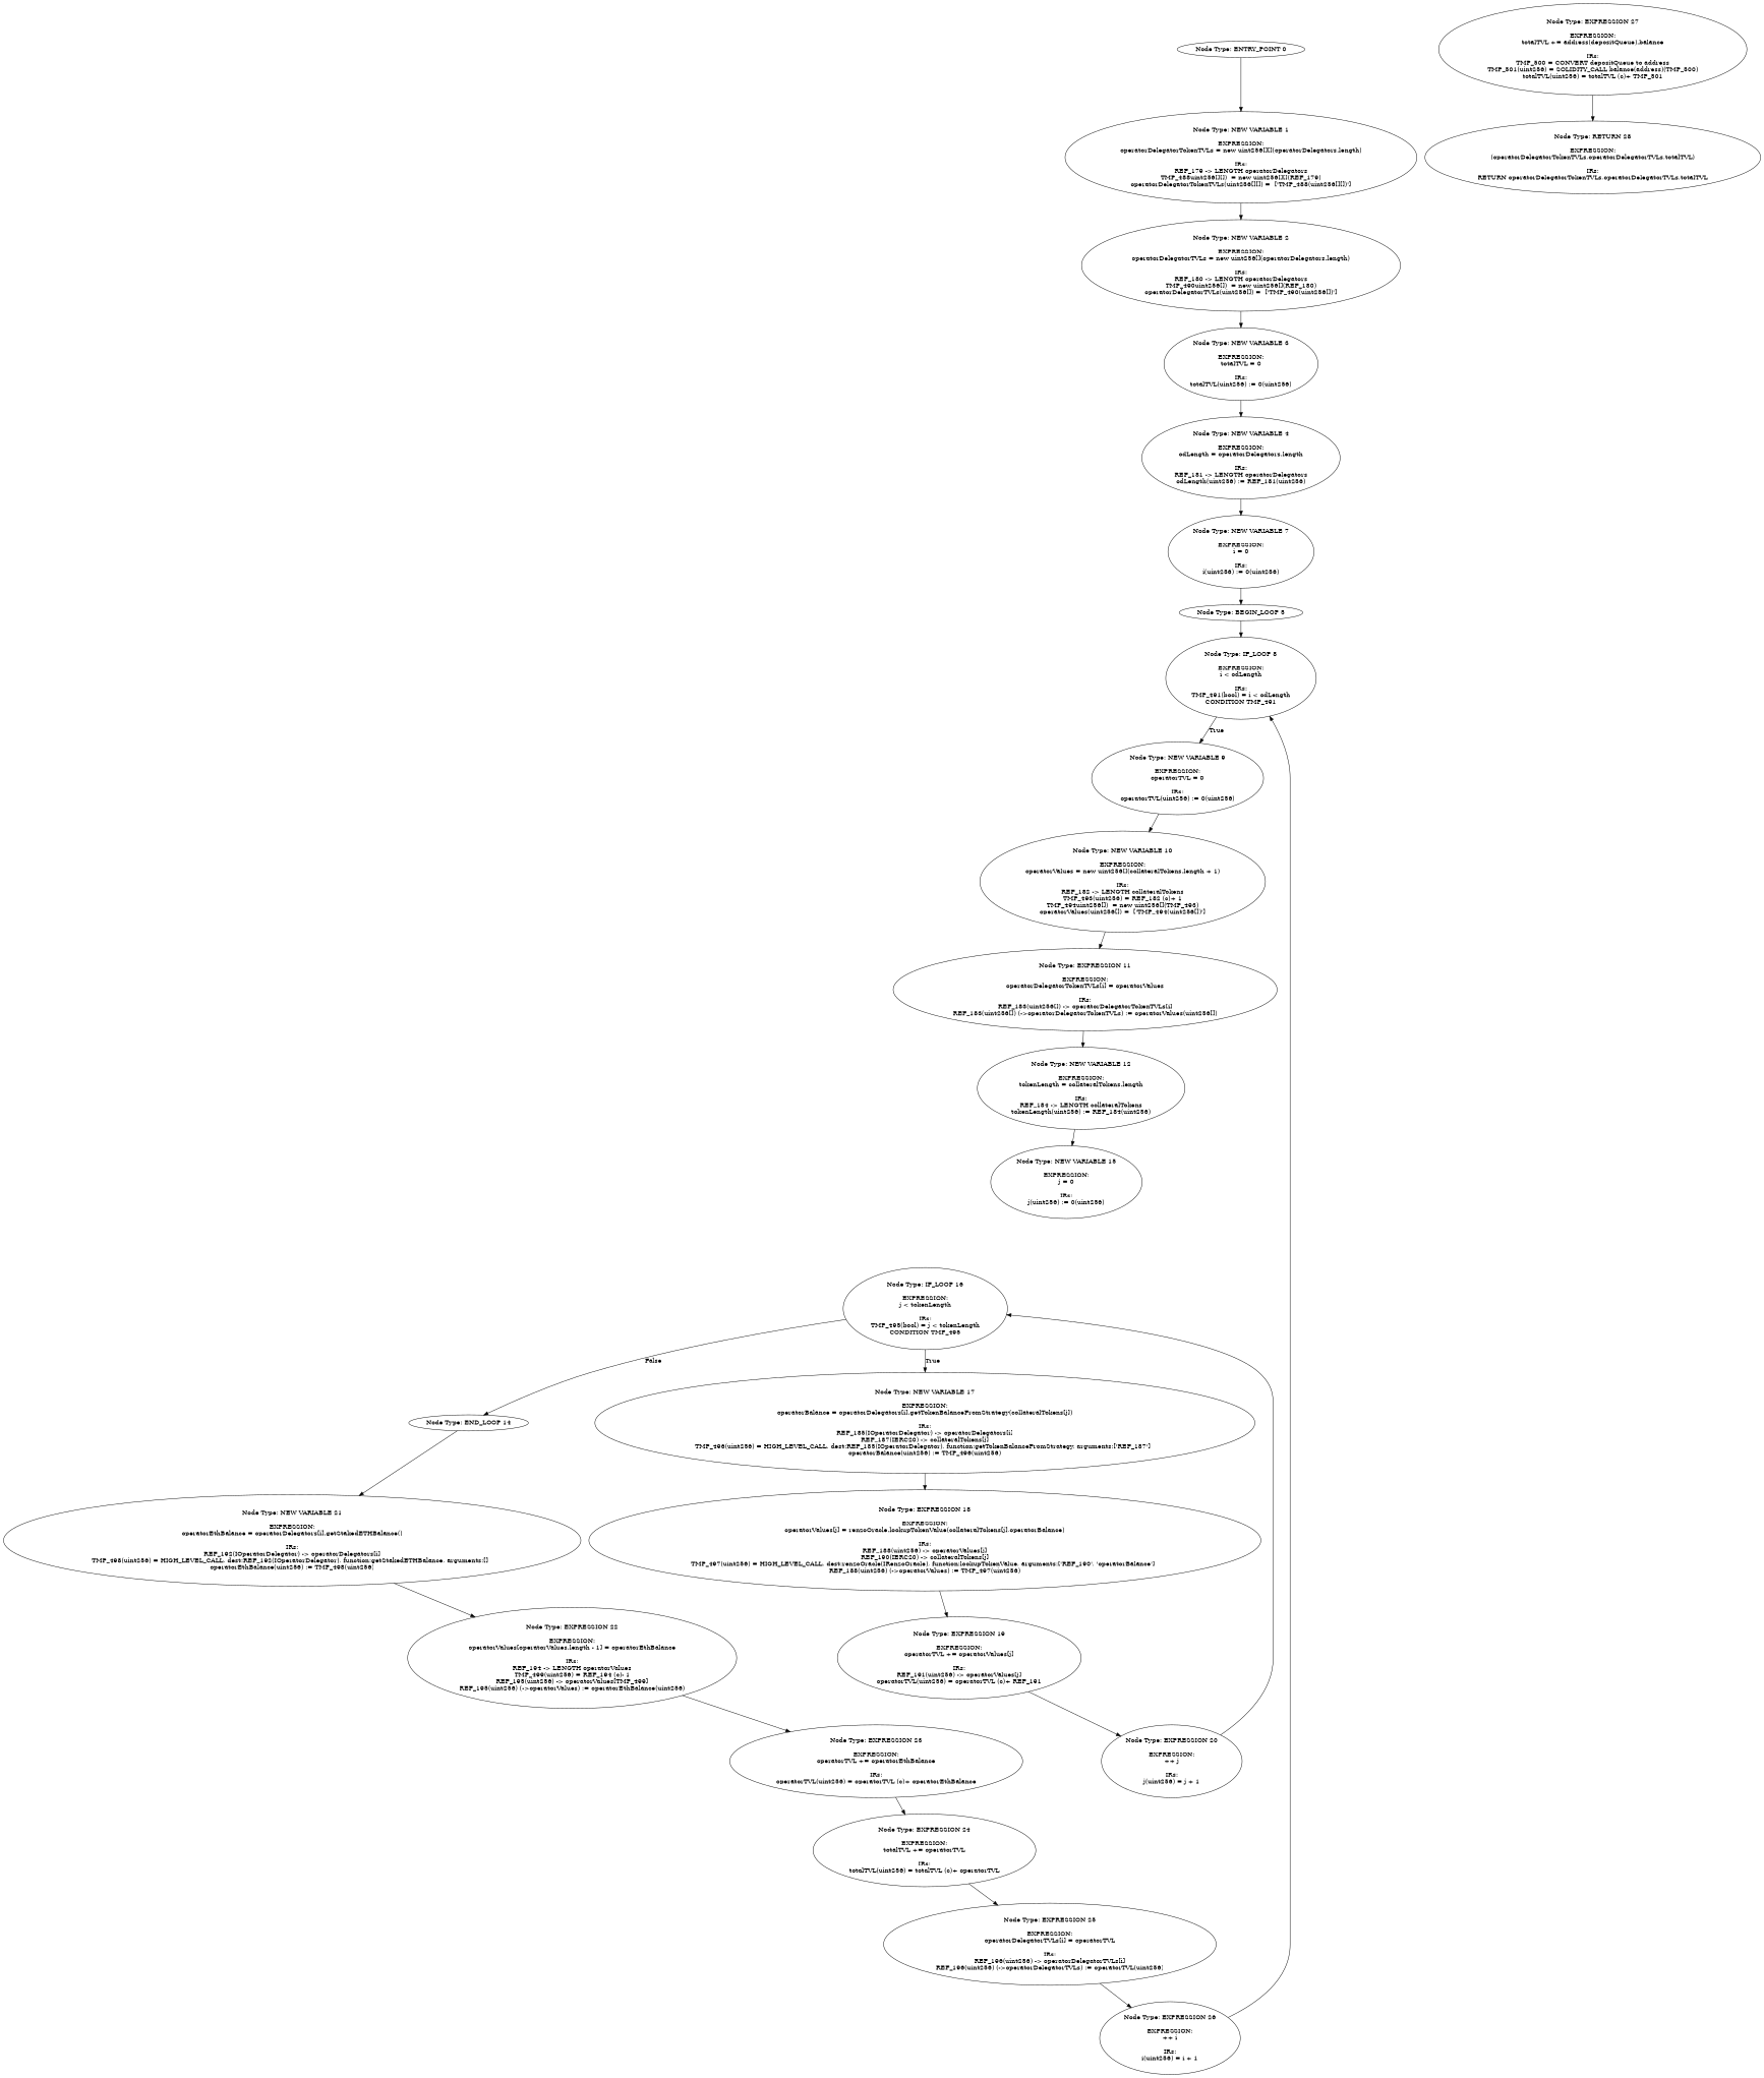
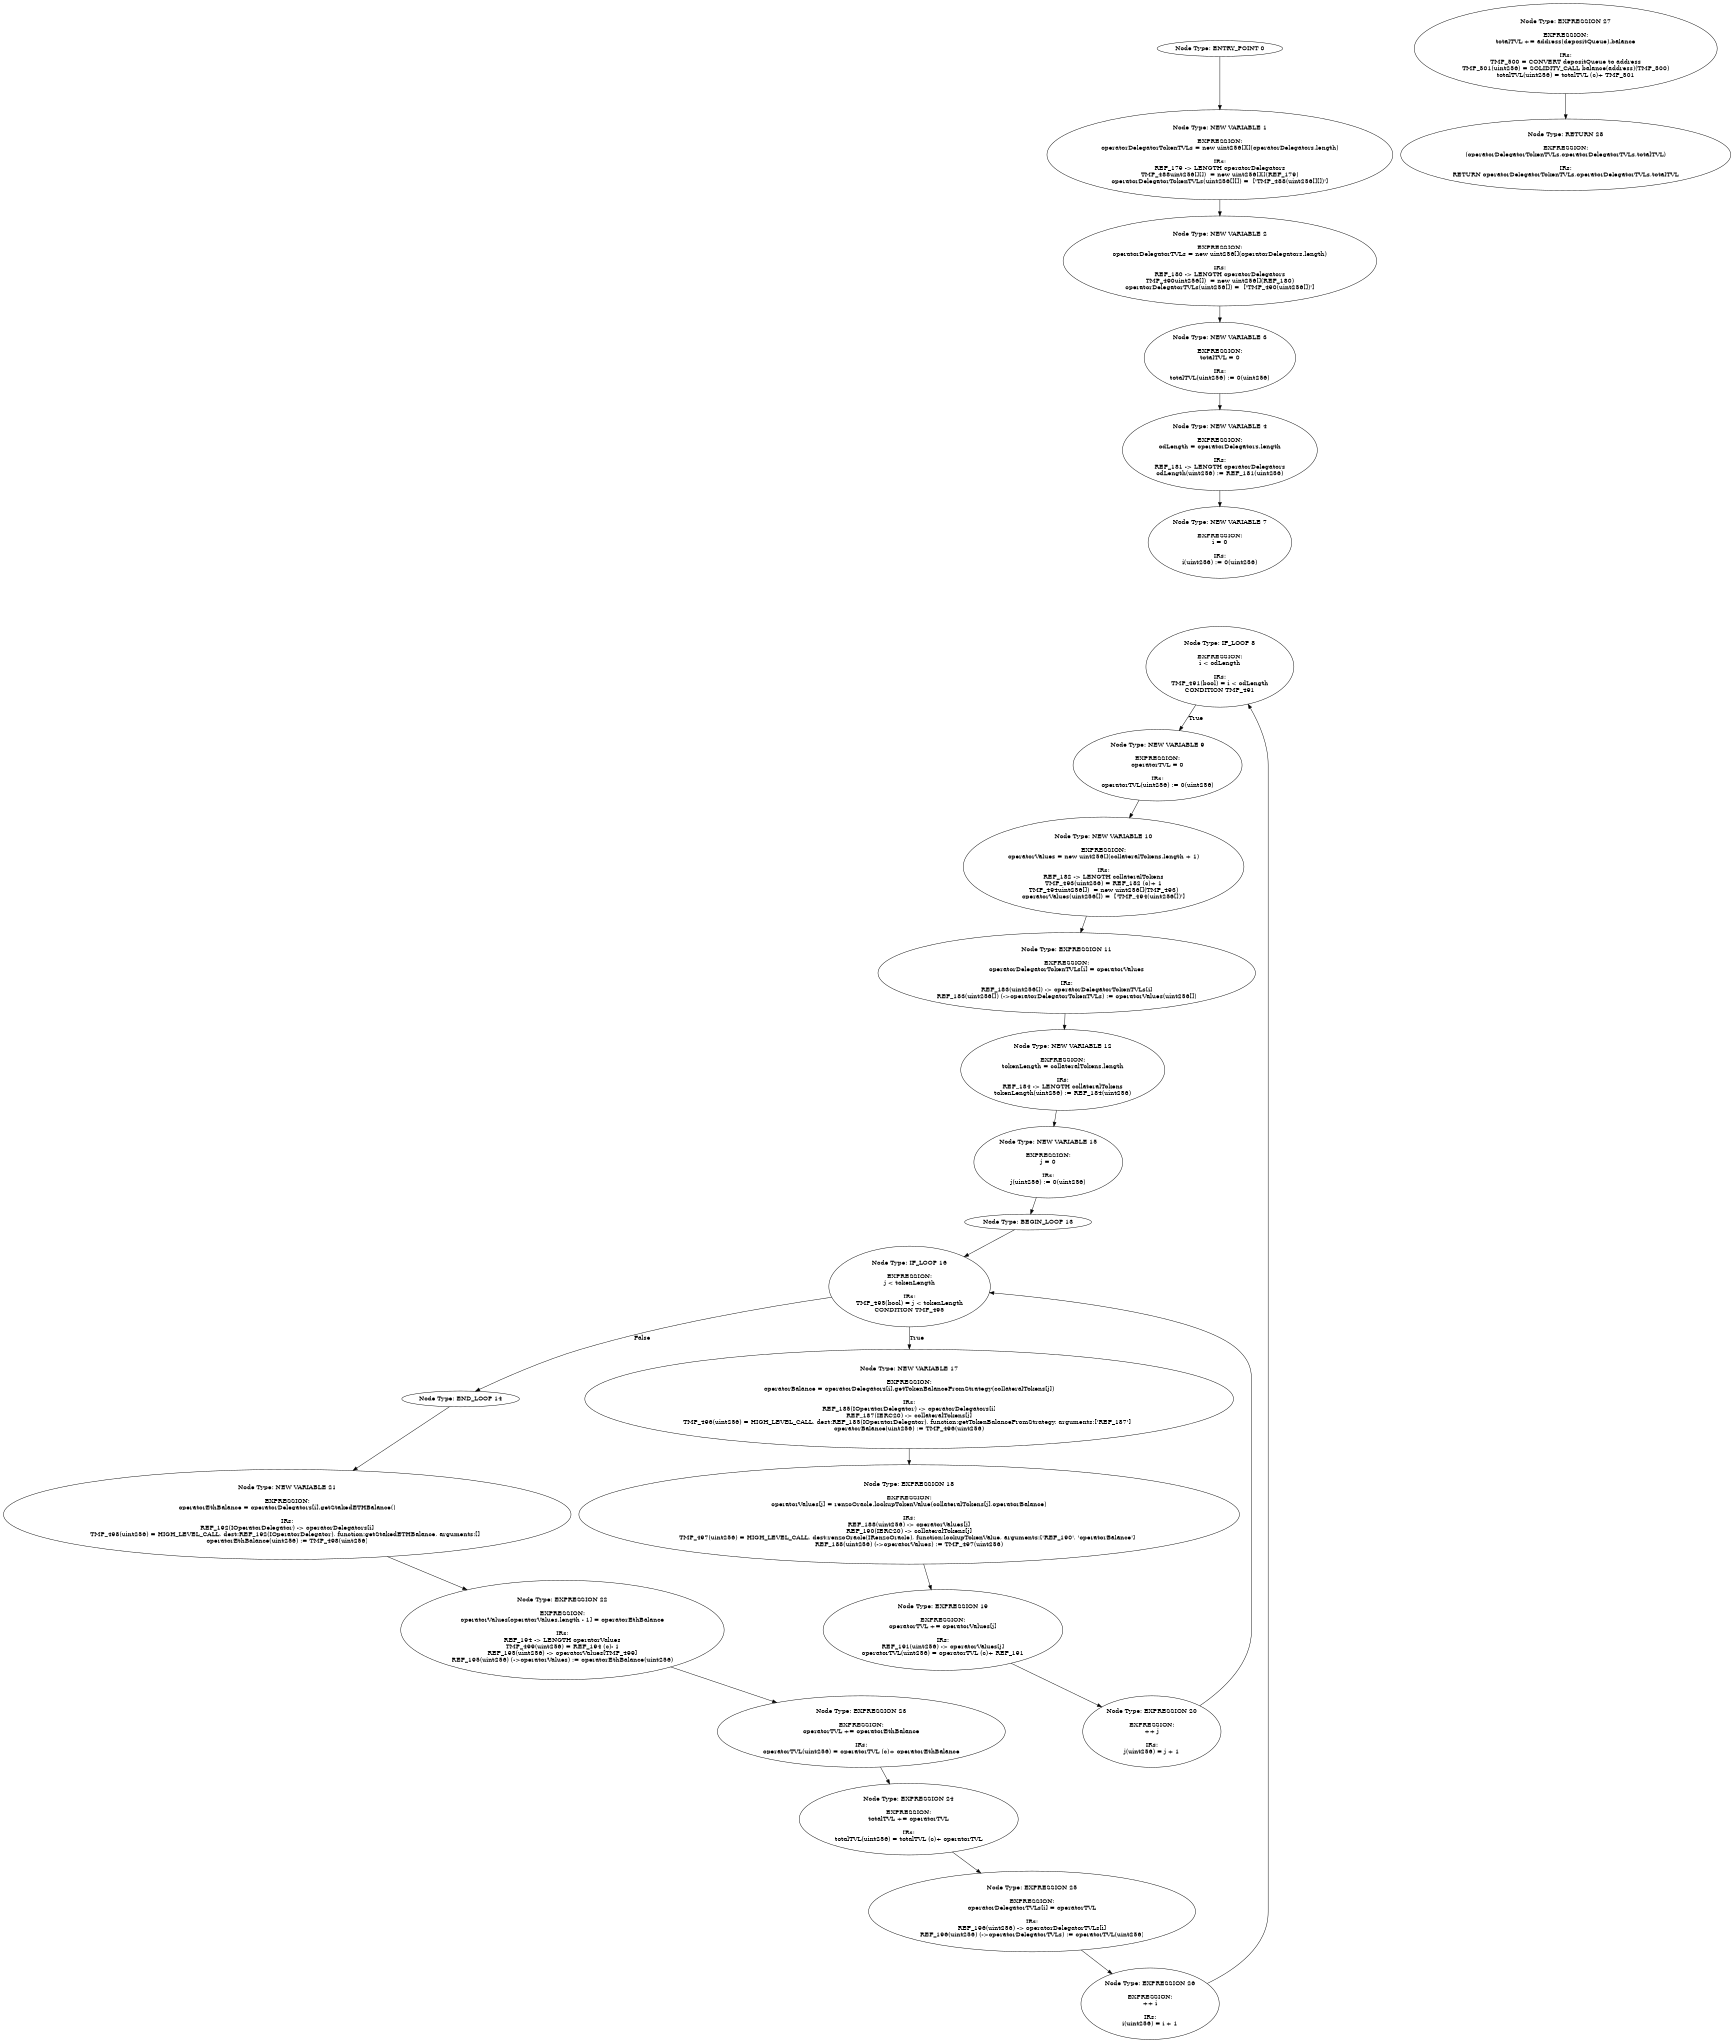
  digraph {
    n1 [label="Node Type: ENTRY_POINT 0\n"]
    n2 [label="Node Type: NEW VARIABLE 1\n\nEXPRESSION:\noperatorDelegatorTokenTVLs = new uint256[][](operatorDelegators.length)\n\nIRs:\nREF_179 -> LENGTH operatorDelegators\nTMP_488uint256[][])  = new uint256[][](REF_179)\noperatorDelegatorTokenTVLs(uint256[][]) =  ['TMP_488(uint256[][])']"]
    n3 [label="Node Type: NEW VARIABLE 2\n\nEXPRESSION:\noperatorDelegatorTVLs = new uint256[](operatorDelegators.length)\n\nIRs:\nREF_180 -> LENGTH operatorDelegators\nTMP_490uint256[])  = new uint256[](REF_180)\noperatorDelegatorTVLs(uint256[]) =  ['TMP_490(uint256[])']"]
    n4 [label="Node Type: NEW VARIABLE 3\n\nEXPRESSION:\ntotalTVL = 0\n\nIRs:\ntotalTVL(uint256) := 0(uint256)"]
    n5 [label="Node Type: NEW VARIABLE 4\n\nEXPRESSION:\nodLength = operatorDelegators.length\n\nIRs:\nREF_181 -> LENGTH operatorDelegators\nodLength(uint256) := REF_181(uint256)"]
    n6 [label="Node Type: NEW VARIABLE 7\n\nEXPRESSION:\ni = 0\n\nIRs:\ni(uint256) := 0(uint256)"]
-   n7 [label="Node Type: BEGIN_LOOP 5\n"]
    n8 [label="Node Type: IF_LOOP 8\n\nEXPRESSION:\ni < odLength\n\nIRs:\nTMP_491(bool) = i < odLength\nCONDITION TMP_491"]
    n9 [label="Node Type: NEW VARIABLE 9\n\nEXPRESSION:\noperatorTVL = 0\n\nIRs:\noperatorTVL(uint256) := 0(uint256)"]
    n10 [label="Node Type: NEW VARIABLE 10\n\nEXPRESSION:\noperatorValues = new uint256[](collateralTokens.length + 1)\n\nIRs:\nREF_182 -> LENGTH collateralTokens\nTMP_493(uint256) = REF_182 (c)+ 1\nTMP_494uint256[])  = new uint256[](TMP_493)\noperatorValues(uint256[]) =  ['TMP_494(uint256[])']"]
    n11 [label="Node Type: EXPRESSION 27\n\nEXPRESSION:\ntotalTVL += address(depositQueue).balance\n\nIRs:\nTMP_500 = CONVERT depositQueue to address\nTMP_501(uint256) = SOLIDITY_CALL balance(address)(TMP_500)\ntotalTVL(uint256) = totalTVL (c)+ TMP_501"]
    n12 [label="Node Type: RETURN 28\n\nEXPRESSION:\n(operatorDelegatorTokenTVLs,operatorDelegatorTVLs,totalTVL)\n\nIRs:\nRETURN operatorDelegatorTokenTVLs,operatorDelegatorTVLs,totalTVL"]
    n13 [label="Node Type: EXPRESSION 11\n\nEXPRESSION:\noperatorDelegatorTokenTVLs[i] = operatorValues\n\nIRs:\nREF_183(uint256[]) -> operatorDelegatorTokenTVLs[i]\nREF_183(uint256[]) (->operatorDelegatorTokenTVLs) := operatorValues(uint256[])"]
    n14 [label="Node Type: NEW VARIABLE 12\n\nEXPRESSION:\ntokenLength = collateralTokens.length\n\nIRs:\nREF_184 -> LENGTH collateralTokens\ntokenLength(uint256) := REF_184(uint256)"]
    n15 [label="Node Type: NEW VARIABLE 15\n\nEXPRESSION:\nj = 0\n\nIRs:\nj(uint256) := 0(uint256)"]
+   n16 [label="Node Type: BEGIN_LOOP 13\n"]
    n17 [label="Node Type: IF_LOOP 16\n\nEXPRESSION:\nj < tokenLength\n\nIRs:\nTMP_495(bool) = j < tokenLength\nCONDITION TMP_495"]
    n18 [label="Node Type: END_LOOP 14\n"]
    n19 [label="Node Type: NEW VARIABLE 17\n\nEXPRESSION:\noperatorBalance = operatorDelegators[i].getTokenBalanceFromStrategy(collateralTokens[j])\n\nIRs:\nREF_185(IOperatorDelegator) -> operatorDelegators[i]\nREF_187(IERC20) -> collateralTokens[j]\nTMP_496(uint256) = HIGH_LEVEL_CALL, dest:REF_185(IOperatorDelegator), function:getTokenBalanceFromStrategy, arguments:['REF_187']  \noperatorBalance(uint256) := TMP_496(uint256)"]
    n20 [label="Node Type: NEW VARIABLE 21\n\nEXPRESSION:\noperatorEthBalance = operatorDelegators[i].getStakedETHBalance()\n\nIRs:\nREF_192(IOperatorDelegator) -> operatorDelegators[i]\nTMP_498(uint256) = HIGH_LEVEL_CALL, dest:REF_192(IOperatorDelegator), function:getStakedETHBalance, arguments:[]  \noperatorEthBalance(uint256) := TMP_498(uint256)"]
    n21 [label="Node Type: EXPRESSION 18\n\nEXPRESSION:\noperatorValues[j] = renzoOracle.lookupTokenValue(collateralTokens[j],operatorBalance)\n\nIRs:\nREF_188(uint256) -> operatorValues[j]\nREF_190(IERC20) -> collateralTokens[j]\nTMP_497(uint256) = HIGH_LEVEL_CALL, dest:renzoOracle(IRenzoOracle), function:lookupTokenValue, arguments:['REF_190', 'operatorBalance']  \nREF_188(uint256) (->operatorValues) := TMP_497(uint256)"]
    n22 [label="Node Type: EXPRESSION 22\n\nEXPRESSION:\noperatorValues[operatorValues.length - 1] = operatorEthBalance\n\nIRs:\nREF_194 -> LENGTH operatorValues\nTMP_499(uint256) = REF_194 (c)- 1\nREF_195(uint256) -> operatorValues[TMP_499]\nREF_195(uint256) (->operatorValues) := operatorEthBalance(uint256)"]
    n23 [label="Node Type: EXPRESSION 23\n\nEXPRESSION:\noperatorTVL += operatorEthBalance\n\nIRs:\noperatorTVL(uint256) = operatorTVL (c)+ operatorEthBalance"]
    n24 [label="Node Type: EXPRESSION 19\n\nEXPRESSION:\noperatorTVL += operatorValues[j]\n\nIRs:\nREF_191(uint256) -> operatorValues[j]\noperatorTVL(uint256) = operatorTVL (c)+ REF_191"]
    n25 [label="Node Type: EXPRESSION 20\n\nEXPRESSION:\n++ j\n\nIRs:\nj(uint256) = j + 1"]
    n26 [label="Node Type: EXPRESSION 24\n\nEXPRESSION:\ntotalTVL += operatorTVL\n\nIRs:\ntotalTVL(uint256) = totalTVL (c)+ operatorTVL"]
    n27 [label="Node Type: EXPRESSION 25\n\nEXPRESSION:\noperatorDelegatorTVLs[i] = operatorTVL\n\nIRs:\nREF_196(uint256) -> operatorDelegatorTVLs[i]\nREF_196(uint256) (->operatorDelegatorTVLs) := operatorTVL(uint256)"]
    n28 [label="Node Type: EXPRESSION 26\n\nEXPRESSION:\n++ i\n\nIRs:\ni(uint256) = i + 1"]
    n1 -> n2
    n2 -> n3
    n3 -> n4
    n4 -> n5
    n5 -> n6
-   n6 -> n7
-   n7 -> n8
    n8 -> n9 [label=True]
    n9 -> n10
    n10 -> n13
    n11 -> n12
    n13 -> n14
    n14 -> n15
+   n15 -> n16
+   n16 -> n17
    n17 -> n18 [label=False]
    n17 -> n19 [label=True]
    n18 -> n20
    n19 -> n21
    n20 -> n22
    n21 -> n24
    n22 -> n23
    n23 -> n26
    n24 -> n25
    n25 -> n17
    n26 -> n27
    n27 -> n28
    n28 -> n8
  }
